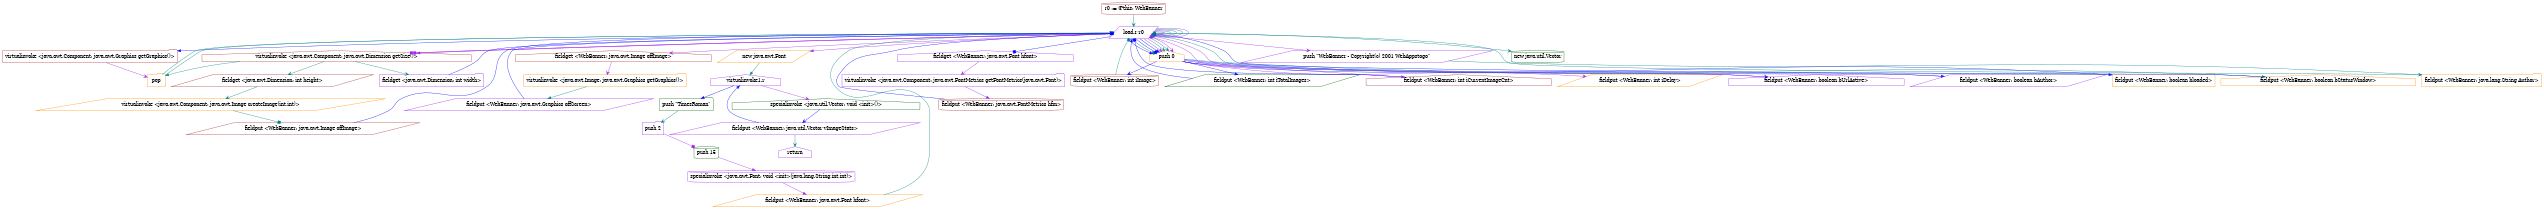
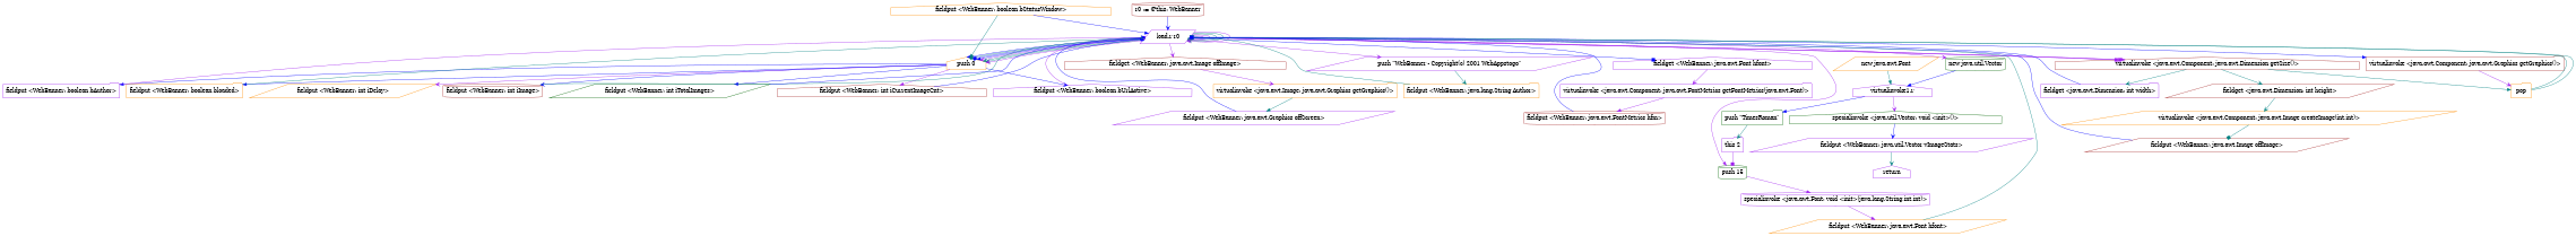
  digraph {
    node [color=purple shape=parallelogram]
    edge [arrowhead=vee color=purple]
    "r0 := @this: WebBanner" [color=brown shape=cylinder]
    "load.r r0"
    "virtualinvoke <java.awt.Component: java.awt.Graphics getGraphics()>" [color=brown shape=folder]
    "virtualinvoke <java.awt.Component: java.awt.Dimension getSize()>" [color=brown shape=house]
    "fieldget <WebBanner: java.awt.Image offImage>" [color=brown shape=house]
    "new java.awt.Font" [color=darkorange]
    "fieldget <WebBanner: java.awt.Font hfont>" [shape=house]
    "push 0" [color=darkorange shape=house]
    "push \"WebBanner - Copyright(c) 2001 WebAppstogo\""
    "new java.util.Vector" [color=darkgreen shape=cylinder]
    pop [color=darkorange shape=folder]
    "fieldget <java.awt.Dimension: int width>" [shape=folder]
    "fieldget <java.awt.Dimension: int height>" [color=brown]
    "virtualinvoke <java.awt.Image: java.awt.Graphics getGraphics()>" [color=darkorange shape=folder]
    n15 [label="virtualinvoke1.r" shape=house]
    "virtualinvoke <java.awt.Component: java.awt.FontMetrics getFontMetrics(java.awt.Font)>" [shape=folder]
    "fieldput <WebBanner: int iImage>" [color=brown shape=cylinder]
    "fieldput <WebBanner: int iDelay>" [color=darkorange]
    "fieldput <WebBanner: int iTotalImages>" [color=darkgreen]
    "fieldput <WebBanner: int iCurrentImageCnt>" [color=brown shape=house]
    "fieldput <WebBanner: boolean bUrlActive>" [shape=house]
-   "fieldput <WebBanner: boolean bAuthor>"
+   "fieldput <WebBanner: boolean bAuthor>" [shape=folder]
    "fieldput <WebBanner: boolean bloaded>" [color=darkorange shape=folder]
    "fieldput <WebBanner: boolean bStatusWindow>" [color=darkorange shape=house]
    "fieldput <WebBanner: java.lang.String Author>" [color=darkorange shape=folder]
    "virtualinvoke <java.awt.Component: java.awt.Image createImage(int,int)>" [color=darkorange]
    "fieldput <WebBanner: java.awt.Image offImage>" [color=brown]
    "fieldput <WebBanner: java.awt.Graphics offScreen>"
    "push \"TimesRoman\"" [color=darkgreen shape=folder]
    "specialinvoke <java.util.Vector: void <init>()>" [color=darkgreen shape=house]
-   "push 2" [shape=folder]
+   "push 2" [shape=folder label="this 2"]
    "fieldput <WebBanner: java.util.Vector vImageStats>"
    "push 15" [color=darkgreen shape=cylinder]
    "specialinvoke <java.awt.Font: void <init>(java.lang.String,int,int)>" [shape=cylinder]
    "fieldput <WebBanner: java.awt.Font hfont>" [color=darkorange]
    "fieldput <WebBanner: java.awt.FontMetrics hfm>" [color=brown shape=cylinder]
    return [shape=house]
-   "r0 := @this: WebBanner" -> "load.r r0" [color=teal]
+   "r0 := @this: WebBanner" -> "load.r r0" [color=blue]
    "load.r r0" -> "load.r r0"
    "load.r r0" -> "load.r r0" [arrowhead=normal]
    "load.r r0" -> "load.r r0" [arrowhead=box color=teal]
    "load.r r0" -> "load.r r0" [color=teal]
    "load.r r0" -> "load.r r0"
    "load.r r0" -> "virtualinvoke <java.awt.Component: java.awt.Graphics getGraphics()>" [arrowhead=normal color=blue]
    "load.r r0" -> "virtualinvoke <java.awt.Component: java.awt.Dimension getSize()>" [arrowhead=box]
    "load.r r0" -> "virtualinvoke <java.awt.Component: java.awt.Dimension getSize()>" [arrowhead=box]
    "load.r r0" -> "virtualinvoke <java.awt.Component: java.awt.Dimension getSize()>" [arrowhead=normal]
    "load.r r0" -> "fieldget <WebBanner: java.awt.Image offImage>"
-   "load.r r0" -> "new java.awt.Font" [arrowhead=normal]
+   "load.r r0" -> "push 15" [arrowhead=normal]
    "load.r r0" -> "fieldget <WebBanner: java.awt.Font hfont>" [arrowhead=box color=blue]
    "load.r r0" -> "push 0" [arrowhead=normal color=blue]
    "load.r r0" -> "push 0" [arrowhead=box color=teal]
    "load.r r0" -> "push 0" [arrowhead=box color=blue]
    "load.r r0" -> "push 0" [arrowhead=normal color=blue]
    "load.r r0" -> "push 0"
    "load.r r0" -> "push 0" [color=teal]
    "load.r r0" -> "push 0" [color=teal]
    "load.r r0" -> "push 0"
    "load.r r0" -> "push \"WebBanner - Copyright(c) 2001 WebAppstogo\""
-   "load.r r0" -> "new java.util.Vector" [color=teal]
+   "load.r r0" -> "new java.util.Vector"
    "virtualinvoke <java.awt.Component: java.awt.Graphics getGraphics()>" -> pop
    "virtualinvoke <java.awt.Component: java.awt.Dimension getSize()>" -> pop [arrowhead=normal color=teal]
    "virtualinvoke <java.awt.Component: java.awt.Dimension getSize()>" -> "fieldget <java.awt.Dimension: int width>" [color=teal]
    "virtualinvoke <java.awt.Component: java.awt.Dimension getSize()>" -> "fieldget <java.awt.Dimension: int height>" [color=teal]
    "fieldget <WebBanner: java.awt.Image offImage>" -> "virtualinvoke <java.awt.Image: java.awt.Graphics getGraphics()>"
    "new java.awt.Font" -> n15 [arrowhead=normal color=teal]
    "fieldget <WebBanner: java.awt.Font hfont>" -> "virtualinvoke <java.awt.Component: java.awt.FontMetrics getFontMetrics(java.awt.Font)>"
    "push 0" -> "fieldput <WebBanner: int iImage>" [color=blue]
    "push 0" -> "fieldput <WebBanner: int iDelay>"
    "push 0" -> "fieldput <WebBanner: int iTotalImages>" [arrowhead=normal color=blue]
    "push 0" -> "fieldput <WebBanner: int iCurrentImageCnt>" [arrowhead=normal]
    "push 0" -> "fieldput <WebBanner: boolean bUrlActive>" [color=blue]
    "push 0" -> "fieldput <WebBanner: boolean bAuthor>" [arrowhead=normal color=blue]
    "push 0" -> "fieldput <WebBanner: boolean bloaded>" [arrowhead=normal color=blue]
-   "push 0" -> "fieldput <WebBanner: boolean bStatusWindow>" [arrowhead=normal color=teal]
+   "fieldput <WebBanner: boolean bStatusWindow>" -> "push 0" [arrowhead=normal color=teal]
    "push \"WebBanner - Copyright(c) 2001 WebAppstogo\"" -> "fieldput <WebBanner: java.lang.String Author>" [color=teal]
-   "fieldput <WebBanner: java.util.Vector vImageStats>" -> n15 [arrowhead=normal color=blue]
+   "new java.util.Vector" -> n15 [arrowhead=normal color=blue]
    pop -> "load.r r0" [arrowhead=box color=teal]
    pop -> "load.r r0" [arrowhead=box color=teal]
    "fieldget <java.awt.Dimension: int width>" -> "load.r r0" [color=blue]
    "fieldget <java.awt.Dimension: int height>" -> "virtualinvoke <java.awt.Component: java.awt.Image createImage(int,int)>" [color=teal]
    "virtualinvoke <java.awt.Image: java.awt.Graphics getGraphics()>" -> "fieldput <WebBanner: java.awt.Graphics offScreen>" [arrowhead=normal color=teal]
    n15 -> "push \"TimesRoman\"" [arrowhead=normal color=blue]
    n15 -> "specialinvoke <java.util.Vector: void <init>()>"
    "virtualinvoke <java.awt.Component: java.awt.FontMetrics getFontMetrics(java.awt.Font)>" -> "fieldput <WebBanner: java.awt.FontMetrics hfm>" [arrowhead=normal]
    "fieldput <WebBanner: int iImage>" -> "load.r r0" [arrowhead=box color=teal]
    "fieldput <WebBanner: int iTotalImages>" -> "load.r r0" [arrowhead=normal color=blue]
    "fieldput <WebBanner: int iCurrentImageCnt>" -> "load.r r0" [arrowhead=box color=blue]
    "fieldput <WebBanner: boolean bUrlActive>" -> "load.r r0" [arrowhead=box]
    "fieldput <WebBanner: boolean bAuthor>" -> "load.r r0" [arrowhead=normal]
    "fieldput <WebBanner: boolean bloaded>" -> "load.r r0" [arrowhead=normal color=teal]
    "fieldput <WebBanner: boolean bStatusWindow>" -> "load.r r0" [arrowhead=normal color=blue]
    "fieldput <WebBanner: java.lang.String Author>" -> "load.r r0" [arrowhead=box color=teal]
    "virtualinvoke <java.awt.Component: java.awt.Image createImage(int,int)>" -> "fieldput <WebBanner: java.awt.Image offImage>" [arrowhead=box color=teal]
    "fieldput <WebBanner: java.awt.Image offImage>" -> "load.r r0" [arrowhead=normal color=blue]
    "fieldput <WebBanner: java.awt.Graphics offScreen>" -> "load.r r0" [color=blue]
    "push \"TimesRoman\"" -> "push 2" [color=teal]
    "specialinvoke <java.util.Vector: void <init>()>" -> "fieldput <WebBanner: java.util.Vector vImageStats>" [color=blue]
    "push 2" -> "push 15" [arrowhead=box]
    "fieldput <WebBanner: java.util.Vector vImageStats>" -> return [color=teal]
    "push 15" -> "specialinvoke <java.awt.Font: void <init>(java.lang.String,int,int)>" [arrowhead=normal]
    "specialinvoke <java.awt.Font: void <init>(java.lang.String,int,int)>" -> "fieldput <WebBanner: java.awt.Font hfont>" [arrowhead=normal]
    "fieldput <WebBanner: java.awt.Font hfont>" -> "load.r r0" [color=teal]
    "fieldput <WebBanner: java.awt.FontMetrics hfm>" -> "load.r r0" [arrowhead=box color=blue]
  }
